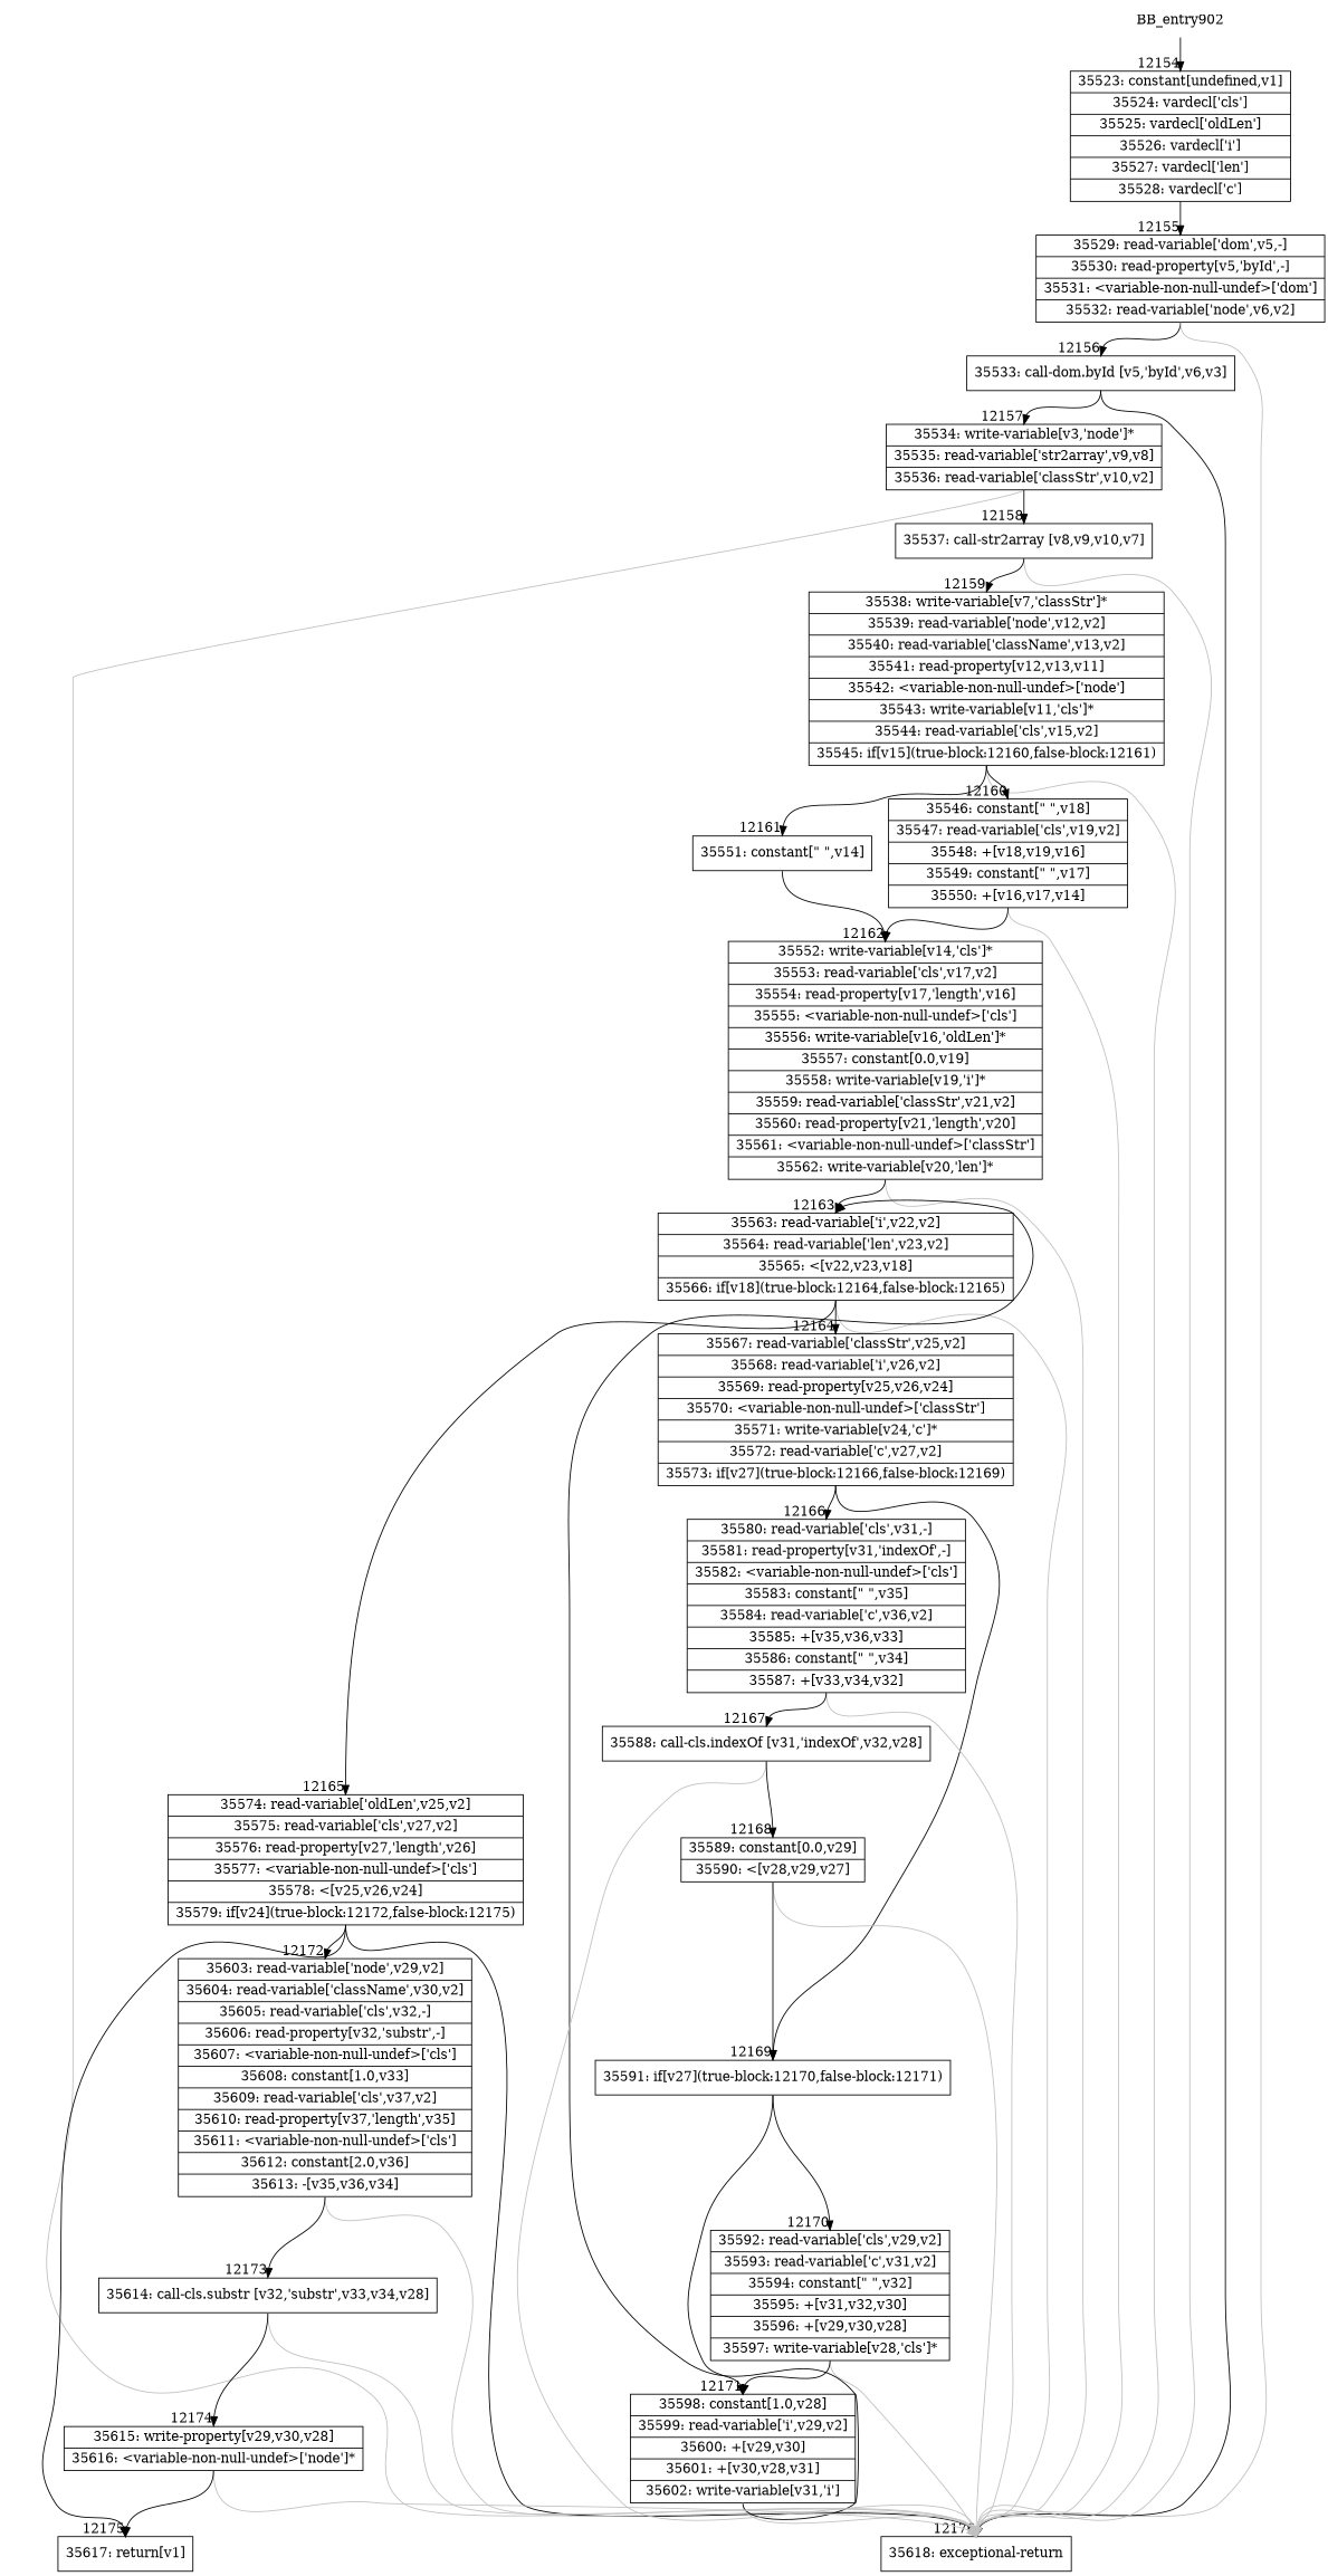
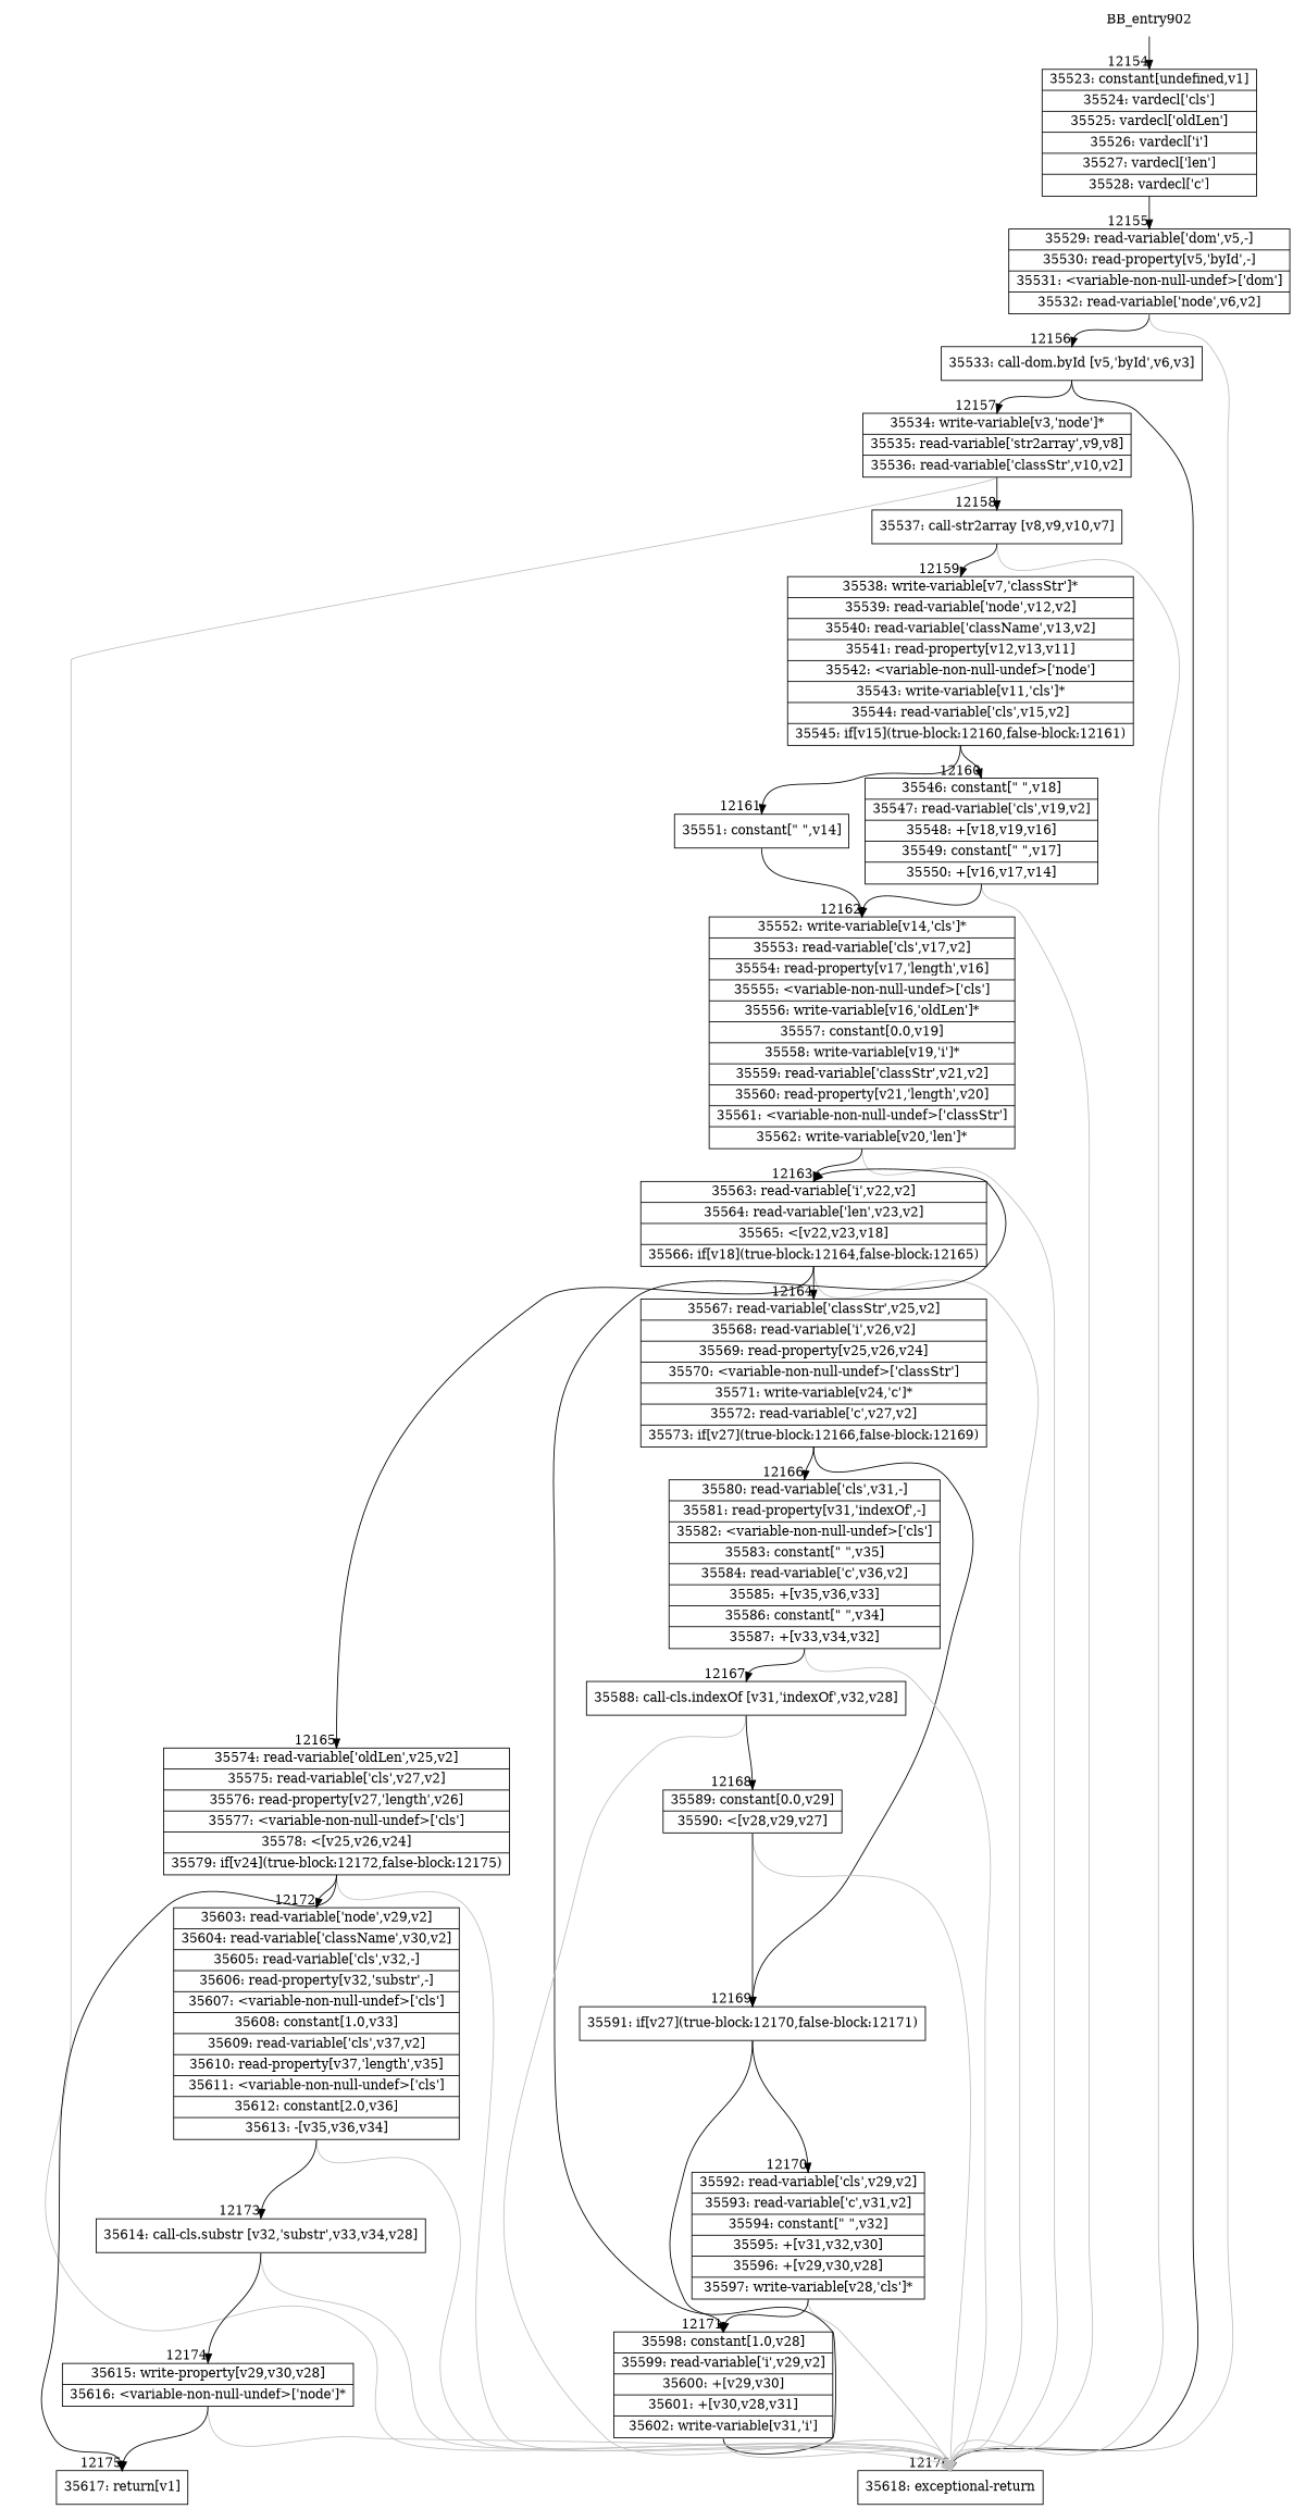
  digraph {
    rankdir=TD
    node [shape=record]
    edge [headport=n tailport=s]
    n1 [label=BB_entry902 shape=none]
    n2 [label="{35523: constant[undefined,v1]|35524: vardecl['cls']|35525: vardecl['oldLen']|35526: vardecl['i']|35527: vardecl['len']|35528: vardecl['c']}"]
    n3 [label="{35529: read-variable['dom',v5,-]|35530: read-property[v5,'byId',-]|35531: \<variable-non-null-undef\>['dom']|35532: read-variable['node',v6,v2]}"]
    n4 [label="{35533: call-dom.byId [v5,'byId',v6,v3]}"]
    n5 [label="{35618: exceptional-return}"]
    n6 [label="{35534: write-variable[v3,'node']*|35535: read-variable['str2array',v9,v8]|35536: read-variable['classStr',v10,v2]}"]
    n7 [label="{35537: call-str2array [v8,v9,v10,v7]}"]
    n8 [label="{35538: write-variable[v7,'classStr']*|35539: read-variable['node',v12,v2]|35540: read-variable['className',v13,v2]|35541: read-property[v12,v13,v11]|35542: \<variable-non-null-undef\>['node']|35543: write-variable[v11,'cls']*|35544: read-variable['cls',v15,v2]|35545: if[v15](true-block:12160,false-block:12161)}"]
    n9 [label="{35546: constant[\" \",v18]|35547: read-variable['cls',v19,v2]|35548: +[v18,v19,v16]|35549: constant[\" \",v17]|35550: +[v16,v17,v14]}"]
    n10 [label="{35551: constant[\" \",v14]}"]
    n11 [label="{35552: write-variable[v14,'cls']*|35553: read-variable['cls',v17,v2]|35554: read-property[v17,'length',v16]|35555: \<variable-non-null-undef\>['cls']|35556: write-variable[v16,'oldLen']*|35557: constant[0.0,v19]|35558: write-variable[v19,'i']*|35559: read-variable['classStr',v21,v2]|35560: read-property[v21,'length',v20]|35561: \<variable-non-null-undef\>['classStr']|35562: write-variable[v20,'len']*}"]
    n12 [label="{35563: read-variable['i',v22,v2]|35564: read-variable['len',v23,v2]|35565: \<[v22,v23,v18]|35566: if[v18](true-block:12164,false-block:12165)}"]
    n13 [label="{35567: read-variable['classStr',v25,v2]|35568: read-variable['i',v26,v2]|35569: read-property[v25,v26,v24]|35570: \<variable-non-null-undef\>['classStr']|35571: write-variable[v24,'c']*|35572: read-variable['c',v27,v2]|35573: if[v27](true-block:12166,false-block:12169)}"]
    n14 [label="{35574: read-variable['oldLen',v25,v2]|35575: read-variable['cls',v27,v2]|35576: read-property[v27,'length',v26]|35577: \<variable-non-null-undef\>['cls']|35578: \<[v25,v26,v24]|35579: if[v24](true-block:12172,false-block:12175)}"]
    n15 [label="{35591: if[v27](true-block:12170,false-block:12171)}"]
    n16 [label="{35580: read-variable['cls',v31,-]|35581: read-property[v31,'indexOf',-]|35582: \<variable-non-null-undef\>['cls']|35583: constant[\" \",v35]|35584: read-variable['c',v36,v2]|35585: +[v35,v36,v33]|35586: constant[\" \",v34]|35587: +[v33,v34,v32]}"]
    n17 [label="{35603: read-variable['node',v29,v2]|35604: read-variable['className',v30,v2]|35605: read-variable['cls',v32,-]|35606: read-property[v32,'substr',-]|35607: \<variable-non-null-undef\>['cls']|35608: constant[1.0,v33]|35609: read-variable['cls',v37,v2]|35610: read-property[v37,'length',v35]|35611: \<variable-non-null-undef\>['cls']|35612: constant[2.0,v36]|35613: -[v35,v36,v34]}"]
    n18 [label="{35617: return[v1]}"]
    n19 [label="{35592: read-variable['cls',v29,v2]|35593: read-variable['c',v31,v2]|35594: constant[\" \",v32]|35595: +[v31,v32,v30]|35596: +[v29,v30,v28]|35597: write-variable[v28,'cls']*}"]
    n20 [label="{35598: constant[1.0,v28]|35599: read-variable['i',v29,v2]|35600: +[v29,v30]|35601: +[v30,v28,v31]|35602: write-variable[v31,'i']}"]
    n21 [label="{35588: call-cls.indexOf [v31,'indexOf',v32,v28]}"]
    n22 [label="{35614: call-cls.substr [v32,'substr',v33,v34,v28]}"]
    n23 [label="{35589: constant[0.0,v29]|35590: \<[v28,v29,v27]}"]
    n24 [label="{35615: write-property[v29,v30,v28]|35616: \<variable-non-null-undef\>['node']*}"]
    n1 -> n2 [headlabel="    12154"]
    n2 -> n3 [headlabel="      12155"]
    n3 -> n4 [headlabel="      12156"]
    n3 -> n5 [color=gray headlabel="      12176"]
    n4 -> n5 [color=black]
    n4 -> n6 [headlabel="      12157"]
    n6 -> n5 [color=gray]
    n6 -> n7 [headlabel="      12158"]
    n7 -> n5 [color=gray]
    n7 -> n8 [headlabel="      12159"]
-   n8 -> n5 [color=gray]
    n8 -> n9 [headlabel="      12160"]
    n8 -> n10 [headlabel="      12161"]
    n9 -> n5 [color=gray]
    n9 -> n11 [headlabel="      12162"]
    n10 -> n11
    n11 -> n5 [color=gray]
    n11 -> n12 [headlabel="      12163"]
    n12 -> n5 [color=gray]
    n12 -> n13 [headlabel="      12164"]
    n12 -> n14 [headlabel="      12165"]
    n13 -> n15 [headlabel="      12169"]
    n13 -> n16 [headlabel="      12166"]
-   n14 -> n5 [color=black]
+   n14 -> n5 [color=gray]
    n14 -> n17 [headlabel="      12172"]
    n14 -> n18 [headlabel="      12175"]
    n15 -> n19 [headlabel="      12170"]
    n15 -> n20 [headlabel="      12171"]
    n16 -> n5 [color=gray]
    n16 -> n21 [headlabel="      12167"]
    n17 -> n5 [color=gray]
    n17 -> n22 [headlabel="      12173"]
    n19 -> n5 [color=gray]
    n19 -> n20
    n20 -> n5 [color=gray]
    n20 -> n12
    n21 -> n5 [color=gray]
    n21 -> n23 [headlabel="      12168"]
    n22 -> n5 [color=gray]
    n22 -> n24 [headlabel="      12174"]
    n23 -> n5 [color=gray]
    n23 -> n15
    n24 -> n5 [color=gray]
    n24 -> n18
  }
